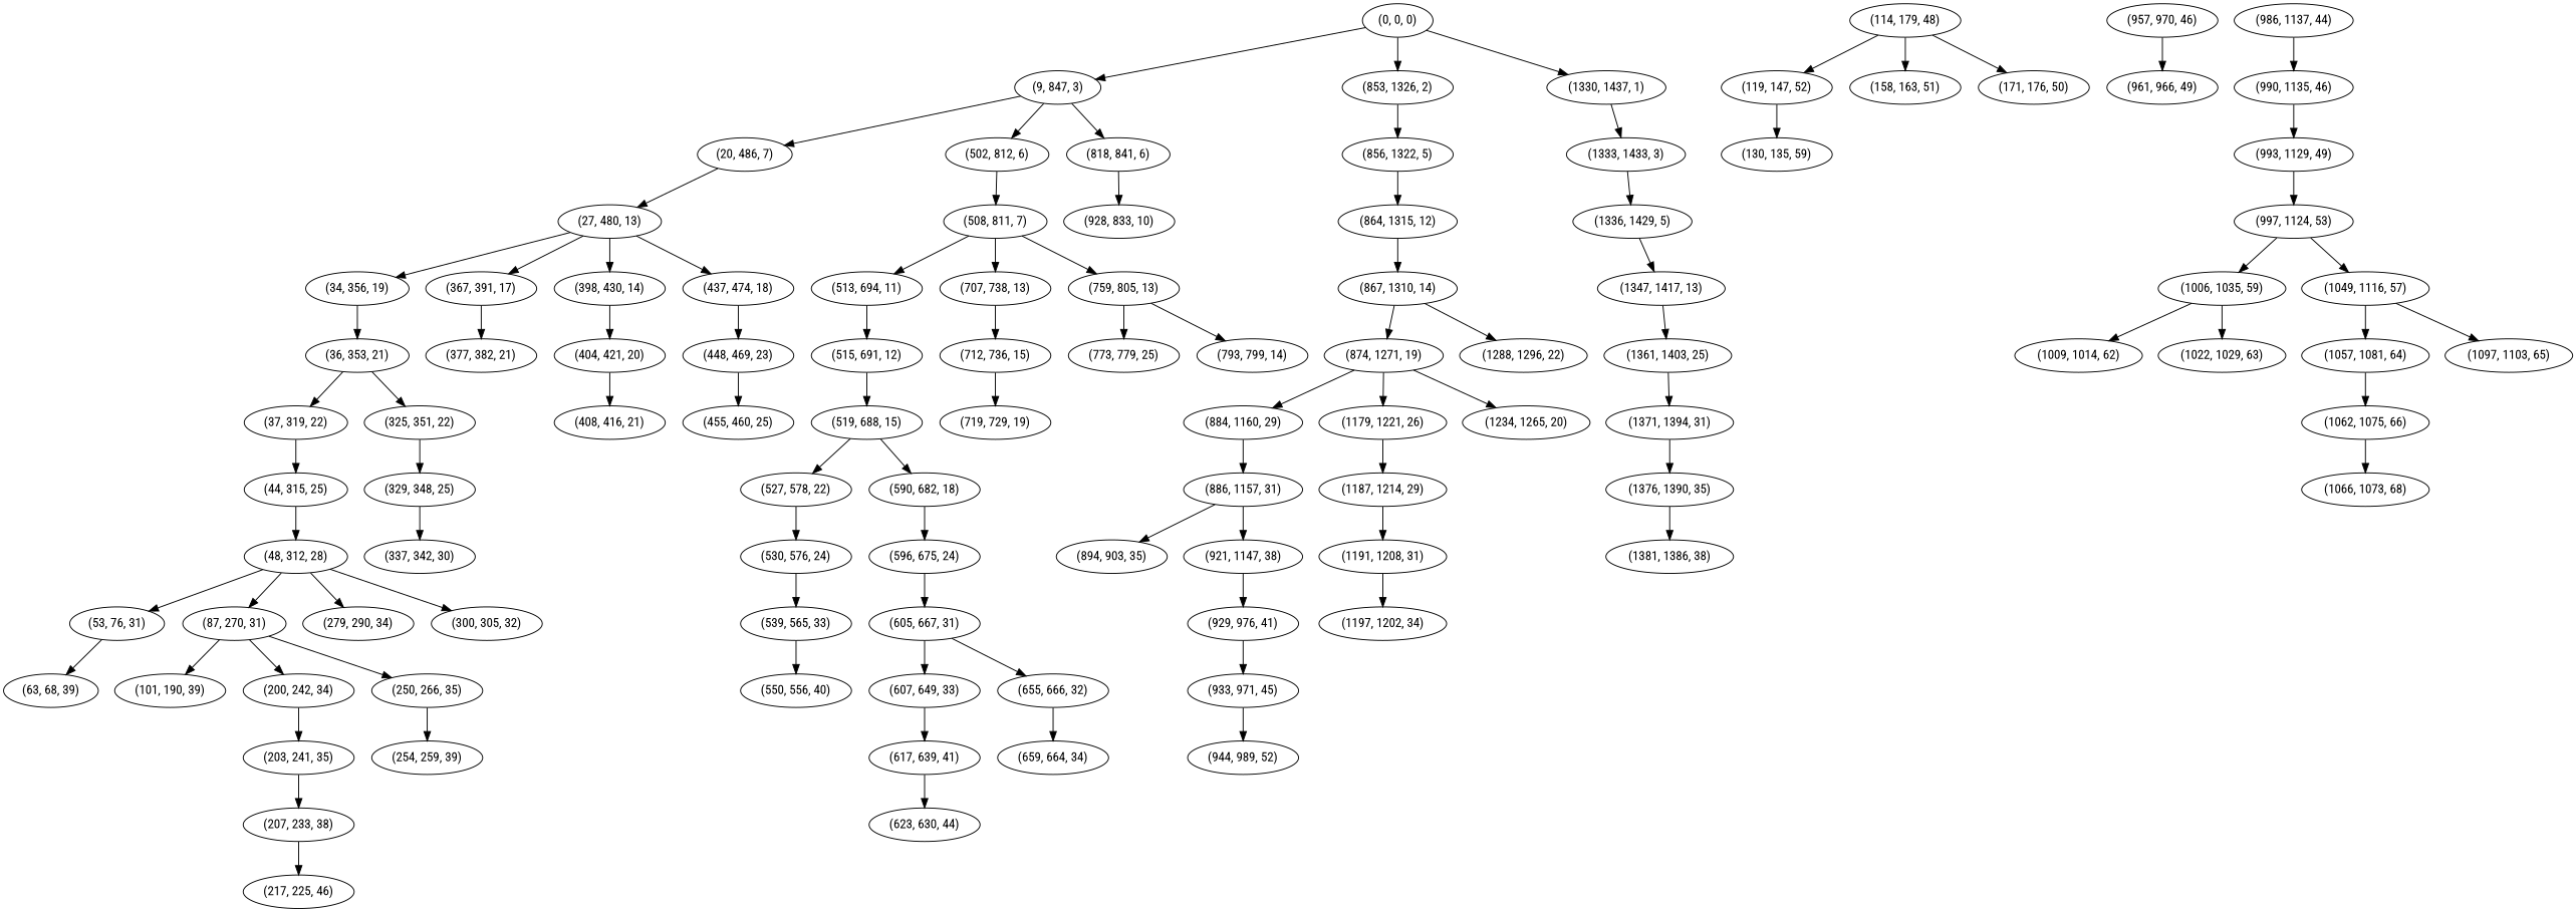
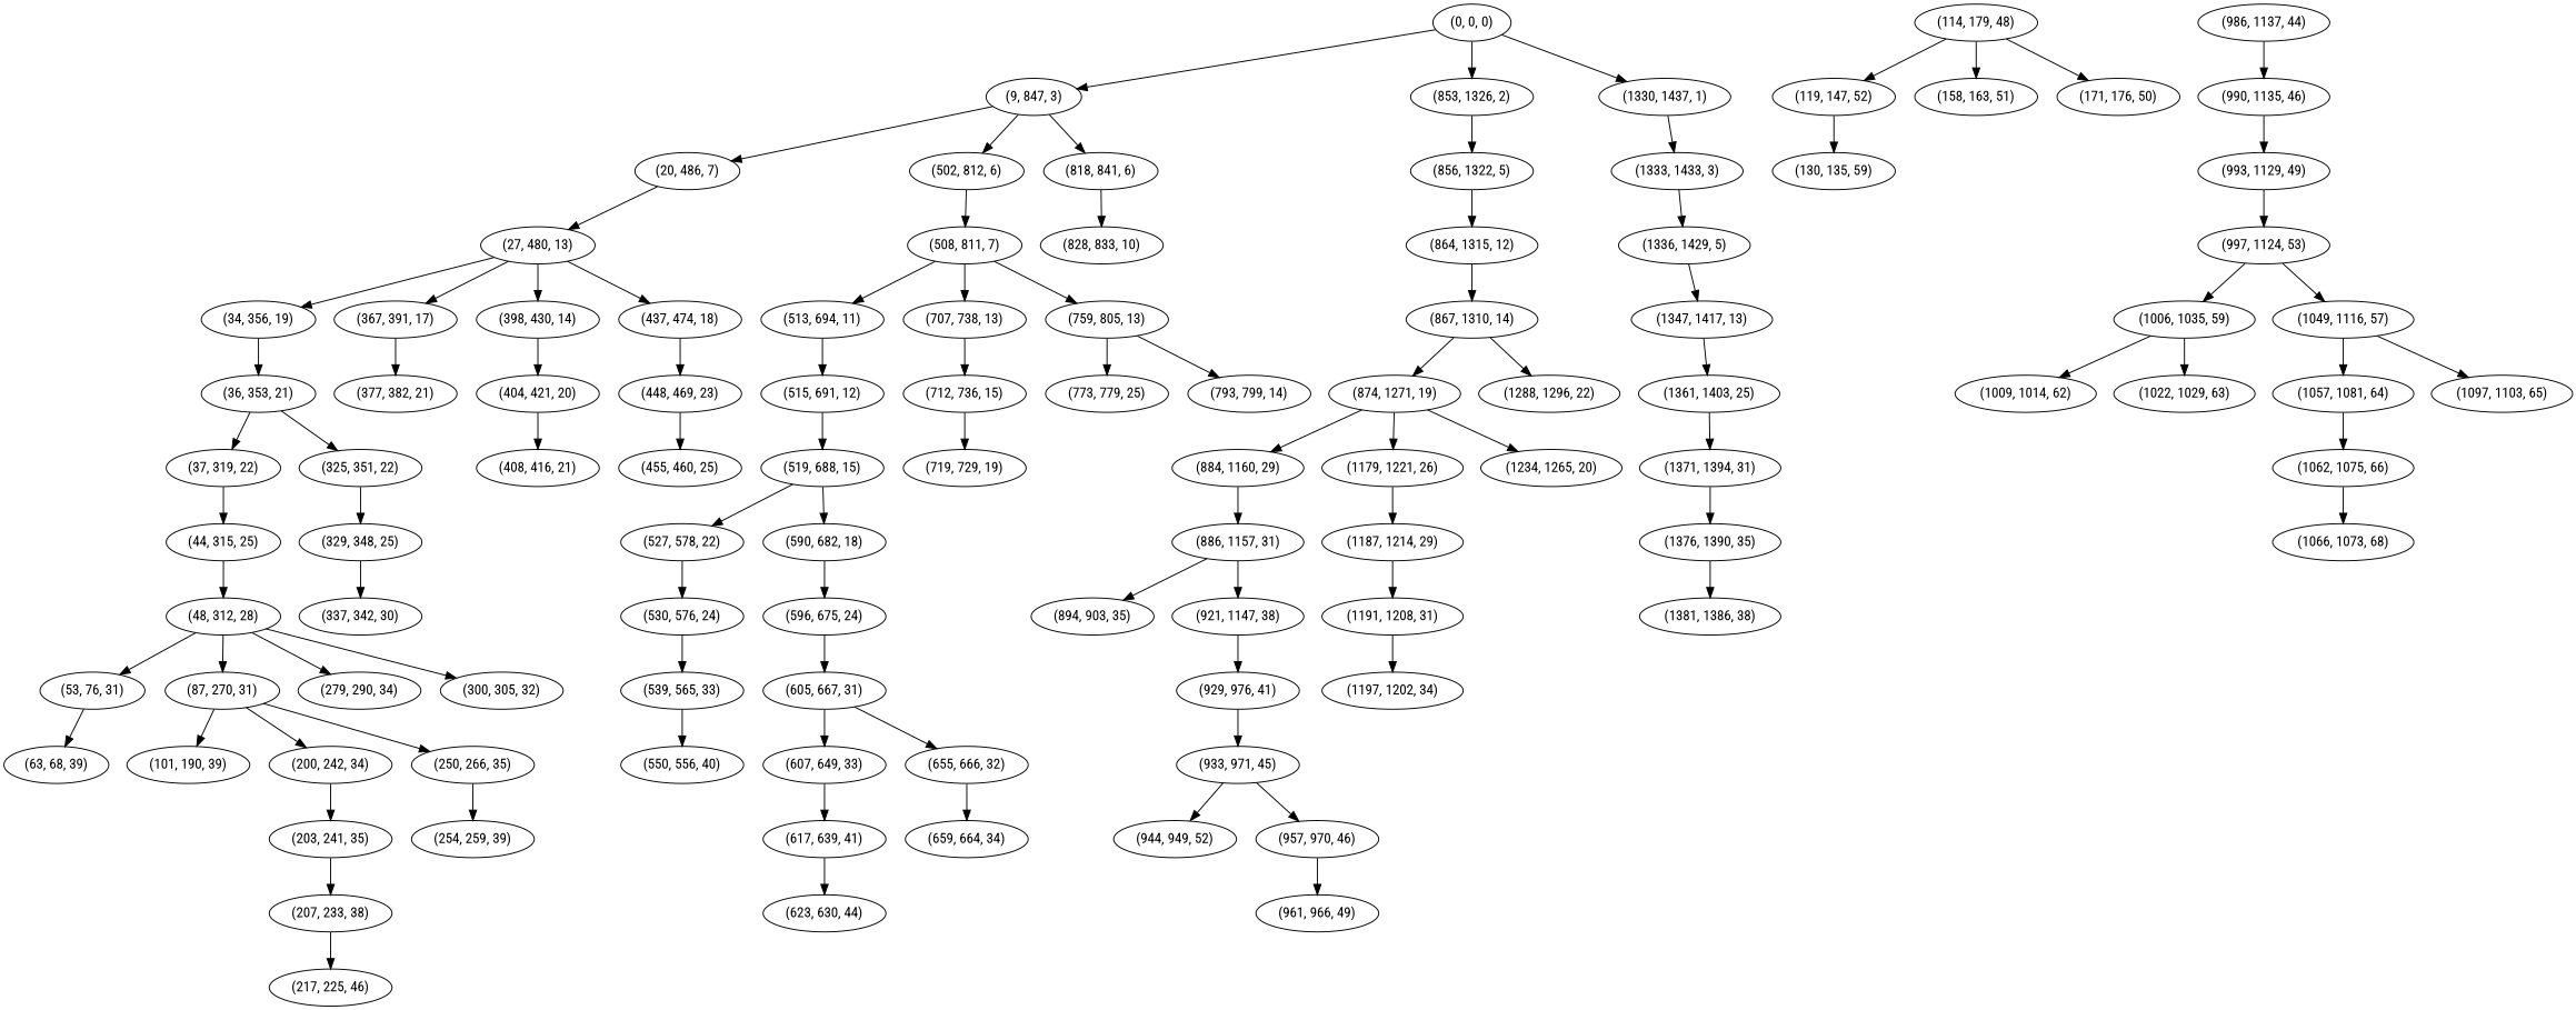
  digraph {
    fontname="Roboto Condensed"
    node [fontname="Roboto Condensed"]
    edge [fontname="Roboto Condensed"]
    "(0, 0, 0)"
    "(9, 847, 3)"
    "(853, 1326, 2)"
    "(1330, 1437, 1)"
    "(20, 486, 7)"
    "(502, 812, 6)"
    "(818, 841, 6)"
    "(856, 1322, 5)"
    "(1333, 1433, 3)"
    "(27, 480, 13)"
    "(508, 811, 7)"
-   "(828, 833, 10)" [label="(928, 833, 10)"]
+   "(828, 833, 10)"
    "(34, 356, 19)"
    "(367, 391, 17)"
    "(398, 430, 14)"
    "(437, 474, 18)"
    "(36, 353, 21)"
    "(377, 382, 21)"
    "(404, 421, 20)"
    "(448, 469, 23)"
    "(37, 319, 22)"
    "(325, 351, 22)"
    "(44, 315, 25)"
    "(329, 348, 25)"
    "(48, 312, 28)"
    "(53, 76, 31)"
    "(87, 270, 31)"
    "(279, 290, 34)"
    "(300, 305, 32)"
    "(63, 68, 39)"
    "(101, 190, 39)"
    "(200, 242, 34)"
    "(250, 266, 35)"
    "(203, 241, 35)"
    "(254, 259, 39)"
    "(114, 179, 48)"
    "(119, 147, 52)"
    "(158, 163, 51)"
    "(171, 176, 50)"
    "(130, 135, 59)"
    "(207, 233, 38)"
    "(217, 225, 46)"
    "(337, 342, 30)"
    "(408, 416, 21)"
    "(455, 460, 25)"
    "(513, 694, 11)"
    "(707, 738, 13)"
    "(759, 805, 13)"
    "(515, 691, 12)"
    "(712, 736, 15)"
    "(773, 779, 25)"
    "(793, 799, 14)"
    "(519, 688, 15)"
    "(527, 578, 22)"
    "(590, 682, 18)"
    "(530, 576, 24)"
    "(596, 675, 24)"
    "(539, 565, 33)"
    "(550, 556, 40)"
    "(605, 667, 31)"
    "(607, 649, 33)"
    "(655, 666, 32)"
    "(617, 639, 41)"
    "(659, 664, 34)"
    "(623, 630, 44)"
    "(719, 729, 19)"
    "(864, 1315, 12)"
    "(867, 1310, 14)"
    "(874, 1271, 19)"
    "(1288, 1296, 22)"
    "(884, 1160, 29)"
    "(1179, 1221, 26)"
    "(1234, 1265, 20)"
    "(886, 1157, 31)"
    "(1187, 1214, 29)"
    "(894, 903, 35)"
    "(921, 1147, 38)"
    "(929, 976, 41)"
    "(933, 971, 45)"
-   "(944, 949, 52)" [label="(944, 989, 52)"]
+   "(944, 949, 52)"
    "(957, 970, 46)"
    "(961, 966, 49)"
    "(986, 1137, 44)"
    "(990, 1135, 46)"
    "(993, 1129, 49)"
    "(997, 1124, 53)"
    "(1006, 1035, 59)"
    "(1049, 1116, 57)"
    "(1009, 1014, 62)"
    "(1022, 1029, 63)"
    "(1057, 1081, 64)"
    "(1097, 1103, 65)"
    "(1062, 1075, 66)"
    "(1066, 1073, 68)"
    "(1191, 1208, 31)"
    "(1197, 1202, 34)"
    "(1336, 1429, 5)"
    "(1347, 1417, 13)"
    "(1361, 1403, 25)"
    "(1371, 1394, 31)"
    "(1376, 1390, 35)"
    "(1381, 1386, 38)"
    "(0, 0, 0)" -> "(9, 847, 3)"
    "(0, 0, 0)" -> "(853, 1326, 2)"
    "(0, 0, 0)" -> "(1330, 1437, 1)"
    "(9, 847, 3)" -> "(20, 486, 7)"
    "(9, 847, 3)" -> "(502, 812, 6)"
    "(9, 847, 3)" -> "(818, 841, 6)"
    "(853, 1326, 2)" -> "(856, 1322, 5)"
    "(1330, 1437, 1)" -> "(1333, 1433, 3)"
    "(20, 486, 7)" -> "(27, 480, 13)"
    "(502, 812, 6)" -> "(508, 811, 7)"
    "(818, 841, 6)" -> "(828, 833, 10)"
    "(856, 1322, 5)" -> "(864, 1315, 12)"
    "(1333, 1433, 3)" -> "(1336, 1429, 5)"
    "(27, 480, 13)" -> "(34, 356, 19)"
    "(27, 480, 13)" -> "(367, 391, 17)"
    "(27, 480, 13)" -> "(398, 430, 14)"
    "(27, 480, 13)" -> "(437, 474, 18)"
    "(508, 811, 7)" -> "(513, 694, 11)"
    "(508, 811, 7)" -> "(707, 738, 13)"
    "(508, 811, 7)" -> "(759, 805, 13)"
    "(34, 356, 19)" -> "(36, 353, 21)"
    "(367, 391, 17)" -> "(377, 382, 21)"
    "(398, 430, 14)" -> "(404, 421, 20)"
    "(437, 474, 18)" -> "(448, 469, 23)"
    "(36, 353, 21)" -> "(37, 319, 22)"
    "(36, 353, 21)" -> "(325, 351, 22)"
    "(404, 421, 20)" -> "(408, 416, 21)"
    "(448, 469, 23)" -> "(455, 460, 25)"
    "(37, 319, 22)" -> "(44, 315, 25)"
    "(325, 351, 22)" -> "(329, 348, 25)"
    "(44, 315, 25)" -> "(48, 312, 28)"
    "(329, 348, 25)" -> "(337, 342, 30)"
    "(48, 312, 28)" -> "(53, 76, 31)"
    "(48, 312, 28)" -> "(87, 270, 31)"
    "(48, 312, 28)" -> "(279, 290, 34)"
    "(48, 312, 28)" -> "(300, 305, 32)"
    "(53, 76, 31)" -> "(63, 68, 39)"
    "(87, 270, 31)" -> "(101, 190, 39)"
    "(87, 270, 31)" -> "(200, 242, 34)"
    "(87, 270, 31)" -> "(250, 266, 35)"
    "(200, 242, 34)" -> "(203, 241, 35)"
    "(250, 266, 35)" -> "(254, 259, 39)"
    "(203, 241, 35)" -> "(207, 233, 38)"
    "(114, 179, 48)" -> "(119, 147, 52)"
    "(114, 179, 48)" -> "(158, 163, 51)"
    "(114, 179, 48)" -> "(171, 176, 50)"
    "(119, 147, 52)" -> "(130, 135, 59)"
    "(207, 233, 38)" -> "(217, 225, 46)"
    "(513, 694, 11)" -> "(515, 691, 12)"
    "(707, 738, 13)" -> "(712, 736, 15)"
    "(759, 805, 13)" -> "(773, 779, 25)"
    "(759, 805, 13)" -> "(793, 799, 14)"
    "(515, 691, 12)" -> "(519, 688, 15)"
    "(712, 736, 15)" -> "(719, 729, 19)"
    "(519, 688, 15)" -> "(527, 578, 22)"
    "(519, 688, 15)" -> "(590, 682, 18)"
    "(527, 578, 22)" -> "(530, 576, 24)"
    "(590, 682, 18)" -> "(596, 675, 24)"
    "(530, 576, 24)" -> "(539, 565, 33)"
    "(596, 675, 24)" -> "(605, 667, 31)"
    "(539, 565, 33)" -> "(550, 556, 40)"
    "(605, 667, 31)" -> "(607, 649, 33)"
    "(605, 667, 31)" -> "(655, 666, 32)"
    "(607, 649, 33)" -> "(617, 639, 41)"
    "(655, 666, 32)" -> "(659, 664, 34)"
    "(617, 639, 41)" -> "(623, 630, 44)"
    "(864, 1315, 12)" -> "(867, 1310, 14)"
    "(867, 1310, 14)" -> "(874, 1271, 19)"
    "(867, 1310, 14)" -> "(1288, 1296, 22)"
    "(874, 1271, 19)" -> "(884, 1160, 29)"
    "(874, 1271, 19)" -> "(1179, 1221, 26)"
    "(874, 1271, 19)" -> "(1234, 1265, 20)"
    "(884, 1160, 29)" -> "(886, 1157, 31)"
    "(1179, 1221, 26)" -> "(1187, 1214, 29)"
    "(886, 1157, 31)" -> "(894, 903, 35)"
    "(886, 1157, 31)" -> "(921, 1147, 38)"
    "(1187, 1214, 29)" -> "(1191, 1208, 31)"
    "(921, 1147, 38)" -> "(929, 976, 41)"
    "(929, 976, 41)" -> "(933, 971, 45)"
    "(933, 971, 45)" -> "(944, 949, 52)"
+   "(933, 971, 45)" -> "(957, 970, 46)"
    "(957, 970, 46)" -> "(961, 966, 49)"
    "(986, 1137, 44)" -> "(990, 1135, 46)"
    "(990, 1135, 46)" -> "(993, 1129, 49)"
    "(993, 1129, 49)" -> "(997, 1124, 53)"
    "(997, 1124, 53)" -> "(1006, 1035, 59)"
    "(997, 1124, 53)" -> "(1049, 1116, 57)"
    "(1006, 1035, 59)" -> "(1009, 1014, 62)"
    "(1006, 1035, 59)" -> "(1022, 1029, 63)"
    "(1049, 1116, 57)" -> "(1057, 1081, 64)"
    "(1049, 1116, 57)" -> "(1097, 1103, 65)"
    "(1057, 1081, 64)" -> "(1062, 1075, 66)"
    "(1062, 1075, 66)" -> "(1066, 1073, 68)"
    "(1191, 1208, 31)" -> "(1197, 1202, 34)"
    "(1336, 1429, 5)" -> "(1347, 1417, 13)"
    "(1347, 1417, 13)" -> "(1361, 1403, 25)"
    "(1361, 1403, 25)" -> "(1371, 1394, 31)"
    "(1371, 1394, 31)" -> "(1376, 1390, 35)"
    "(1376, 1390, 35)" -> "(1381, 1386, 38)"
  }
